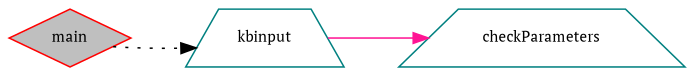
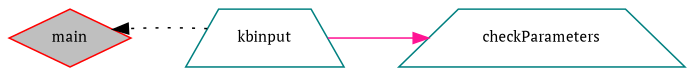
  digraph {
    fontname="PT Serif"
    rankdir=LR
    node [color=teal fillcolor=white fontname="PT Serif" fontsize=10 shape=trapezium style=filled]
    edge [fontname="PT Serif" fontsize=10 labelfontname=Helvetica labelfontsize=10]
    n1 [color=red fillcolor=grey75 fontcolor=black height=0.2 label=main shape=diamond width=0.4]
    n2 [height=0.2 label=kbinput width=0.4]
    n3 [height=0.2 label=checkParameters width=0.4]
-   n1 -> n2 [color=black style=dotted]
+   n2 -> n1 [color=black style=dotted]
    n2 -> n3 [color=deeppink style=solid]
  }
